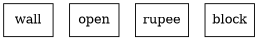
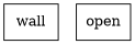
  graph {
    node [shape=box]
    wall
    open
-   rupee
-   block
  }
